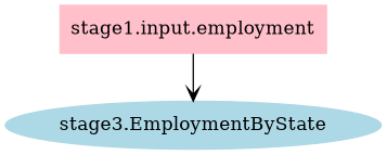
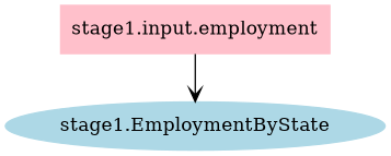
  digraph {
    rankdir=TD
    node [style=filled]
    "stage1.input.employment" [color=pink shape=box]
-   "stage1.EmploymentByState" [color=lightblue label="stage3.EmploymentByState"]
+   "stage1.EmploymentByState" [color=lightblue]
    "stage1.input.employment" -> "stage1.EmploymentByState" [arrowhead=vee]
  }
